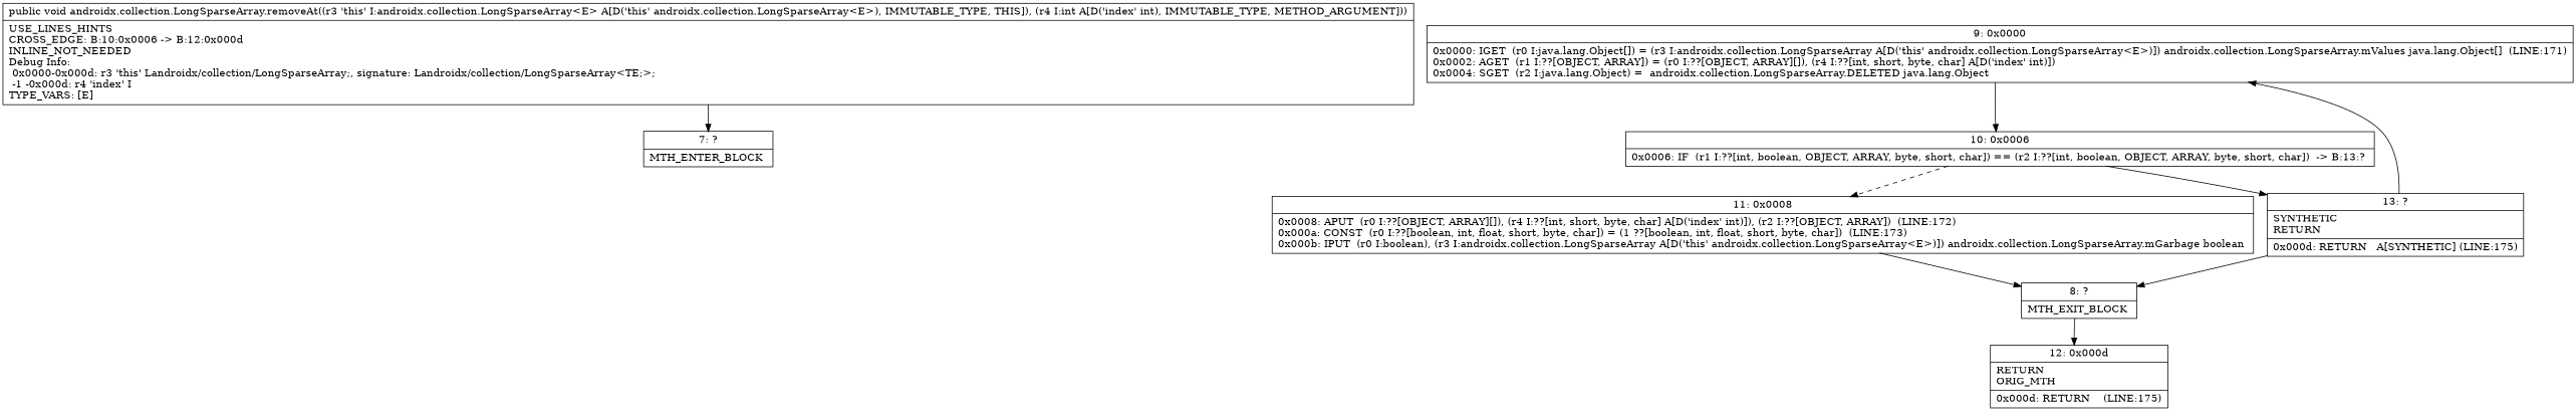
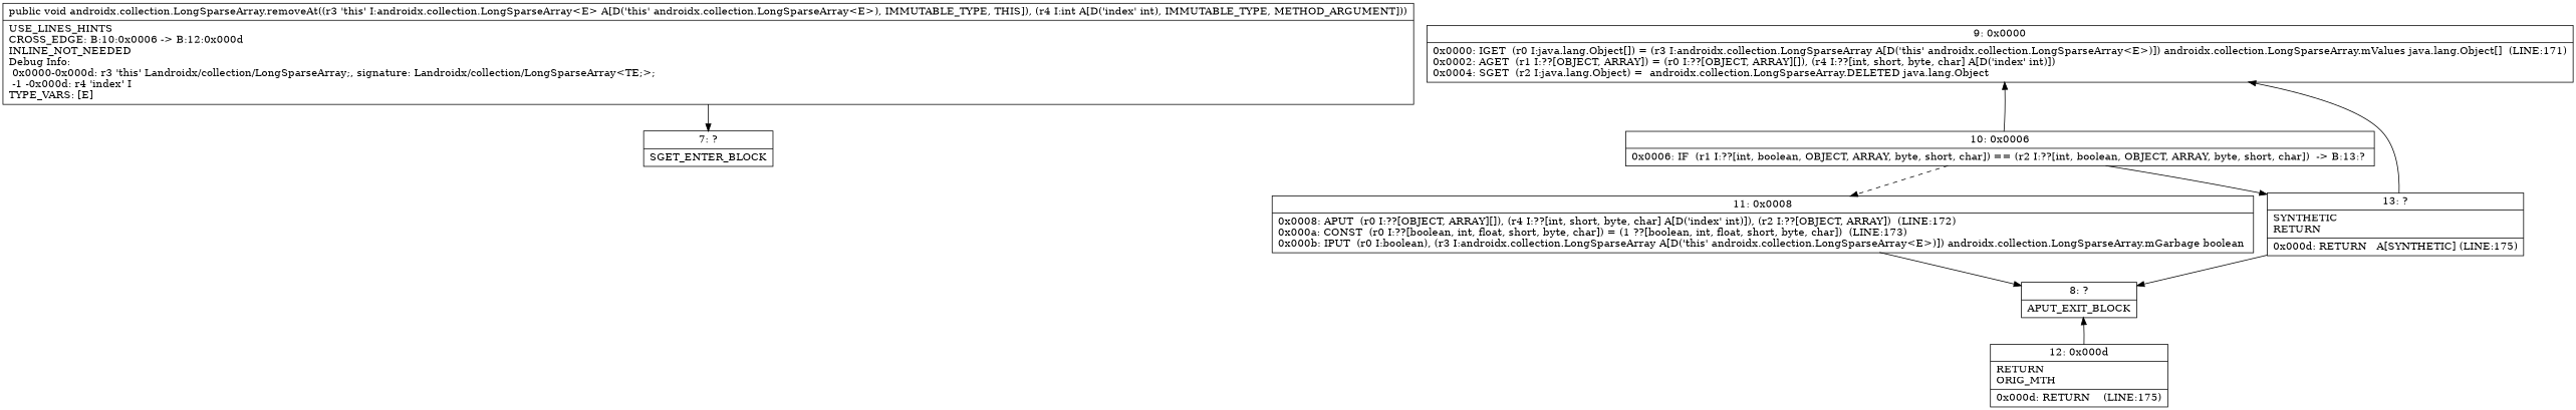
  digraph {
    node [shape=record]
-   n1 [label="{7\:\ ?|MTH_ENTER_BLOCK\l}"]
+   n1 [label="{7\:\ ?|SGET_ENTER_BLOCK\l}"]
    n2 [label="{9\:\ 0x0000|0x0000: IGET  (r0 I:java.lang.Object[]) = (r3 I:androidx.collection.LongSparseArray A[D('this' androidx.collection.LongSparseArray\<E\>)]) androidx.collection.LongSparseArray.mValues java.lang.Object[]  (LINE:171)\l0x0002: AGET  (r1 I:??[OBJECT, ARRAY]) = (r0 I:??[OBJECT, ARRAY][]), (r4 I:??[int, short, byte, char] A[D('index' int)]) \l0x0004: SGET  (r2 I:java.lang.Object) =  androidx.collection.LongSparseArray.DELETED java.lang.Object \l}"]
    n3 [label="{10\:\ 0x0006|0x0006: IF  (r1 I:??[int, boolean, OBJECT, ARRAY, byte, short, char]) == (r2 I:??[int, boolean, OBJECT, ARRAY, byte, short, char])  \-\> B:13:? \l}"]
    n4 [label="{11\:\ 0x0008|0x0008: APUT  (r0 I:??[OBJECT, ARRAY][]), (r4 I:??[int, short, byte, char] A[D('index' int)]), (r2 I:??[OBJECT, ARRAY])  (LINE:172)\l0x000a: CONST  (r0 I:??[boolean, int, float, short, byte, char]) = (1 ??[boolean, int, float, short, byte, char])  (LINE:173)\l0x000b: IPUT  (r0 I:boolean), (r3 I:androidx.collection.LongSparseArray A[D('this' androidx.collection.LongSparseArray\<E\>)]) androidx.collection.LongSparseArray.mGarbage boolean \l}"]
    n5 [label="{13\:\ ?|SYNTHETIC\lRETURN\l|0x000d: RETURN   A[SYNTHETIC] (LINE:175)\l}"]
-   n6 [label="{8\:\ ?|MTH_EXIT_BLOCK\l}"]
+   n6 [label="{8\:\ ?|APUT_EXIT_BLOCK\l}"]
    n7 [label="{12\:\ 0x000d|RETURN\lORIG_MTH\l|0x000d: RETURN    (LINE:175)\l}"]
    n8 [label="{public void androidx.collection.LongSparseArray.removeAt((r3 'this' I:androidx.collection.LongSparseArray\<E\> A[D('this' androidx.collection.LongSparseArray\<E\>), IMMUTABLE_TYPE, THIS]), (r4 I:int A[D('index' int), IMMUTABLE_TYPE, METHOD_ARGUMENT]))  | USE_LINES_HINTS\lCROSS_EDGE: B:10:0x0006 \-\> B:12:0x000d\lINLINE_NOT_NEEDED\lDebug Info:\l  0x0000\-0x000d: r3 'this' Landroidx\/collection\/LongSparseArray;, signature: Landroidx\/collection\/LongSparseArray\<TE;\>;\l  \-1 \-0x000d: r4 'index' I\lTYPE_VARS: [E]\l}"]
-   n2 -> n3
+   n3 -> n2
    n3 -> n4 [style=dashed]
    n3 -> n5
    n4 -> n6
    n5 -> n2
    n5 -> n6
-   n6 -> n7
+   n7 -> n6
    n8 -> n1
  }
